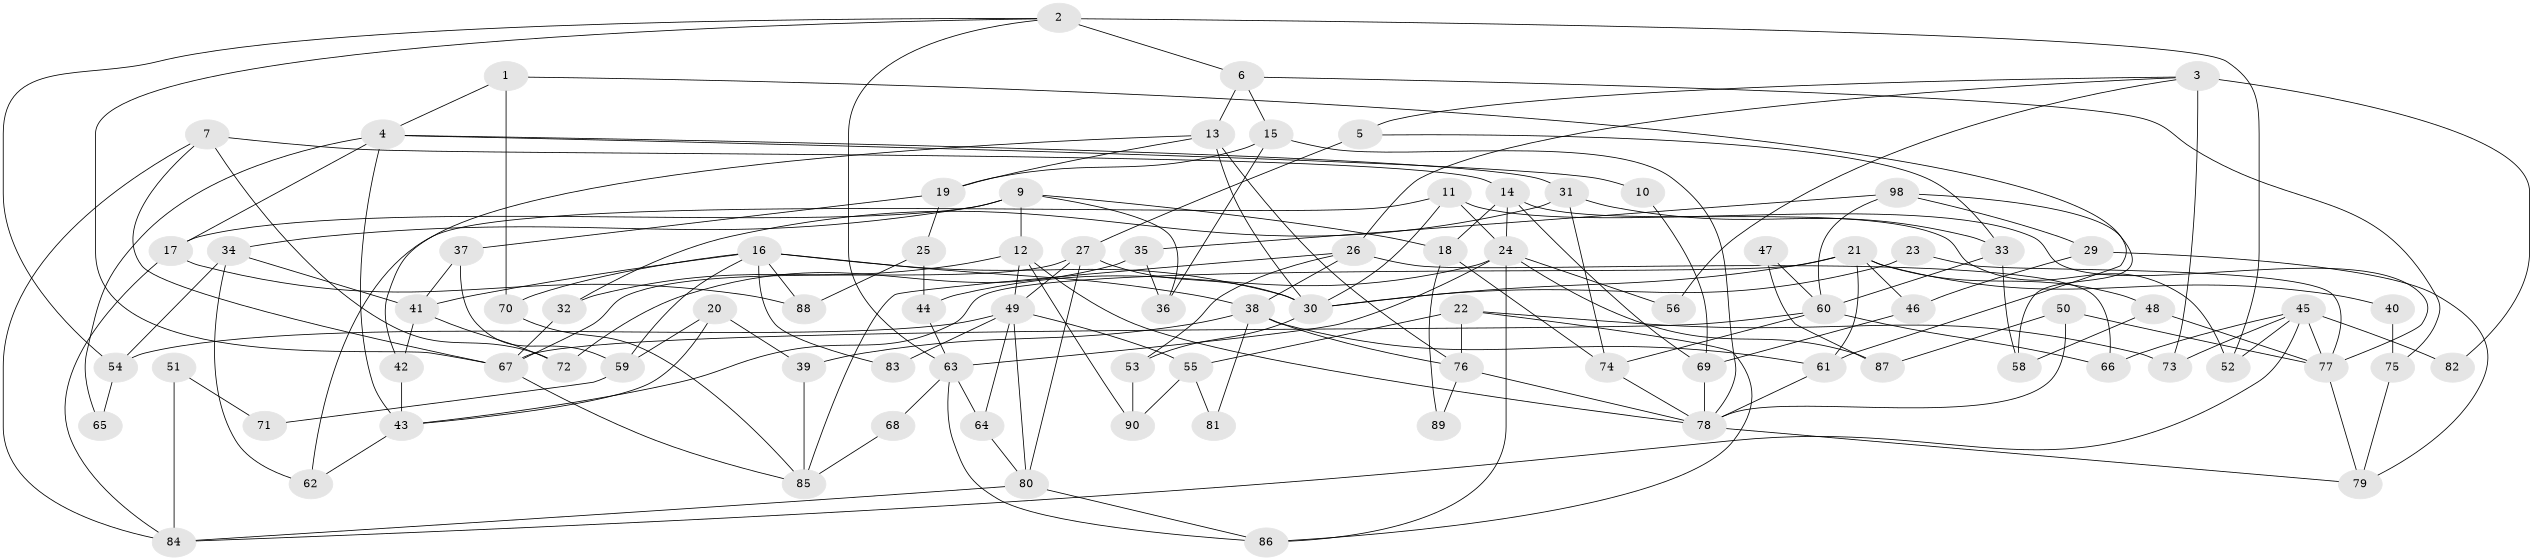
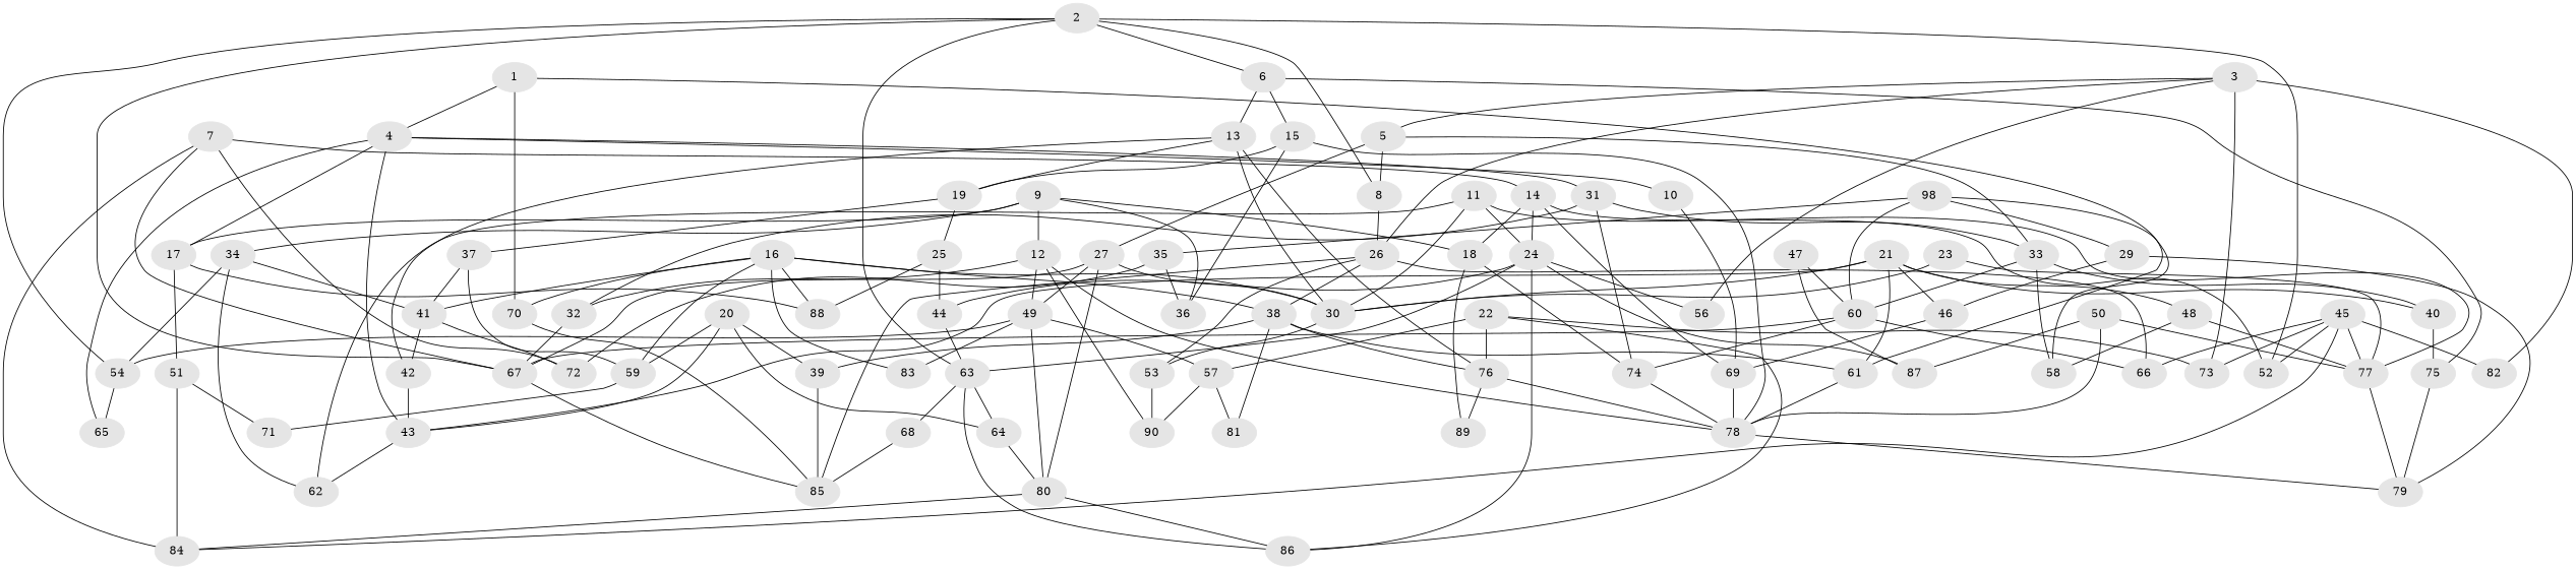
  graph {
    node [color=gray90 style=filled]
    1
    4
    61
    70
    10
    17
    31
    43
    65
    78
    85
    2
    6
+   8
    52
    54
    63
    67
    13
    15
    75
    26
    64
    86
    68
    3
    5
    56
    73
    82
    27
    33
    38
    53
    66
    69
    84
    88
    32
    74
    62
    30
    49
    80
    40
    58
    60
    19
    42
    76
    36
    79
    7
    14
    72
    18
    24
    9
    12
    34
    90
    89
    41
    11
    77
    44
    87
    83
-   57 [label=55]
+   57
    25
    37
    16
    59
    39
    81
    71
    20
    21
    46
    48
    22
    23
    n83 [label=98]
    29
    35
    51
    45
    47
    50
    1 -- 4
    1 -- 61
    1 -- 70
    4 -- 10
    4 -- 17
    4 -- 31
    4 -- 43
    4 -- 65
    61 -- 78
    70 -- 85
    10 -- 69
-   17 -- 84
+   17 -- 51
    17 -- 88
    31 -- 33
    31 -- 32
    31 -- 74
    43 -- 62
    78 -- 79
    2 -- 6
+   2 -- 8
    2 -- 52
    2 -- 54
    2 -- 63
    2 -- 67
    6 -- 13
    6 -- 15
    6 -- 75
+   8 -- 26
    54 -- 65
    63 -- 64
    63 -- 86
    63 -- 68
    67 -- 85
    13 -- 30
    13 -- 19
    13 -- 42
    13 -- 76
    15 -- 78
    15 -- 19
    15 -- 36
    75 -- 79
    26 -- 85
    26 -- 38
    26 -- 53
    26 -- 66
    64 -- 80
    68 -- 85
    3 -- 26
    3 -- 5
    3 -- 56
    3 -- 73
    3 -- 82
+   5 -- 8
    5 -- 27
    5 -- 33
    27 -- 67
    27 -- 30
    27 -- 49
    27 -- 80
+   33 -- 40
    33 -- 58
    33 -- 60
    38 -- 61
    38 -- 76
    38 -- 39
    38 -- 81
    53 -- 90
    69 -- 78
    32 -- 67
    74 -- 78
    30 -- 53
    49 -- 54
    49 -- 80
    49 -- 83
    49 -- 57
    80 -- 86
    80 -- 84
    40 -- 75
    60 -- 67
    60 -- 66
    60 -- 74
    19 -- 25
    19 -- 37
    42 -- 43
    76 -- 78
    76 -- 89
    7 -- 67
    7 -- 84
    7 -- 14
    7 -- 72
    14 -- 52
    14 -- 69
    14 -- 18
    14 -- 24
    18 -- 74
    18 -- 89
    24 -- 63
    24 -- 86
    24 -- 56
    24 -- 44
    24 -- 87
    9 -- 17
    9 -- 36
    9 -- 18
    9 -- 12
    9 -- 34
    12 -- 78
    12 -- 32
    12 -- 49
    12 -- 90
    34 -- 54
    34 -- 62
    34 -- 41
    41 -- 42
    41 -- 72
    11 -- 62
    11 -- 30
    11 -- 24
    11 -- 77
    77 -- 79
    44 -- 63
    57 -- 90
    57 -- 81
    25 -- 88
    25 -- 44
    37 -- 41
    37 -- 59
    16 -- 70
    16 -- 38
    16 -- 88
    16 -- 30
    16 -- 41
    16 -- 83
    16 -- 59
    59 -- 71
    39 -- 85
    20 -- 43
-   49 -- 64
+   20 -- 64
    20 -- 59
    20 -- 39
    21 -- 61
    21 -- 43
    21 -- 30
    21 -- 40
    21 -- 46
    21 -- 48
    46 -- 69
    48 -- 58
    48 -- 77
    22 -- 86
    22 -- 73
    22 -- 76
    22 -- 57
    23 -- 30
    23 -- 77
    n83 -- 58
    n83 -- 60
    n83 -- 29
    n83 -- 35
    29 -- 79
    29 -- 46
    35 -- 36
    35 -- 72
    51 -- 84
    51 -- 71
    45 -- 52
    45 -- 73
    45 -- 82
    45 -- 66
    45 -- 84
    45 -- 77
    47 -- 60
    47 -- 87
    50 -- 78
    50 -- 77
    50 -- 87
  }
